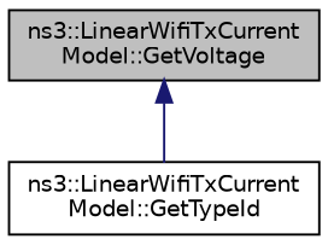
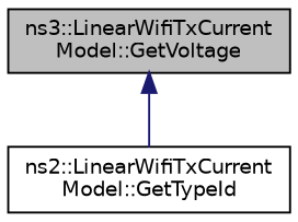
  digraph {
    rankdir=TB
    node [color=black fontname=Helvetica fontsize=10 shape=record style=filled]
    n1 [fillcolor=grey75 fontcolor=black height=0.2 label="ns3::LinearWifiTxCurrent\lModel::GetVoltage" width=0.4]
-   n2 [fillcolor=white height=0.2 label="ns3::LinearWifiTxCurrent\lModel::GetTypeId" width=0.4]
+   n2 [fillcolor=white height=0.2 label="ns2::LinearWifiTxCurrent\lModel::GetTypeId" width=0.4]
    n1 -> n2 [color=midnightblue dir=back fontname=Helvetica fontsize=10 labelfontname=Helvetica labelfontsize=10 style=solid]
  }
